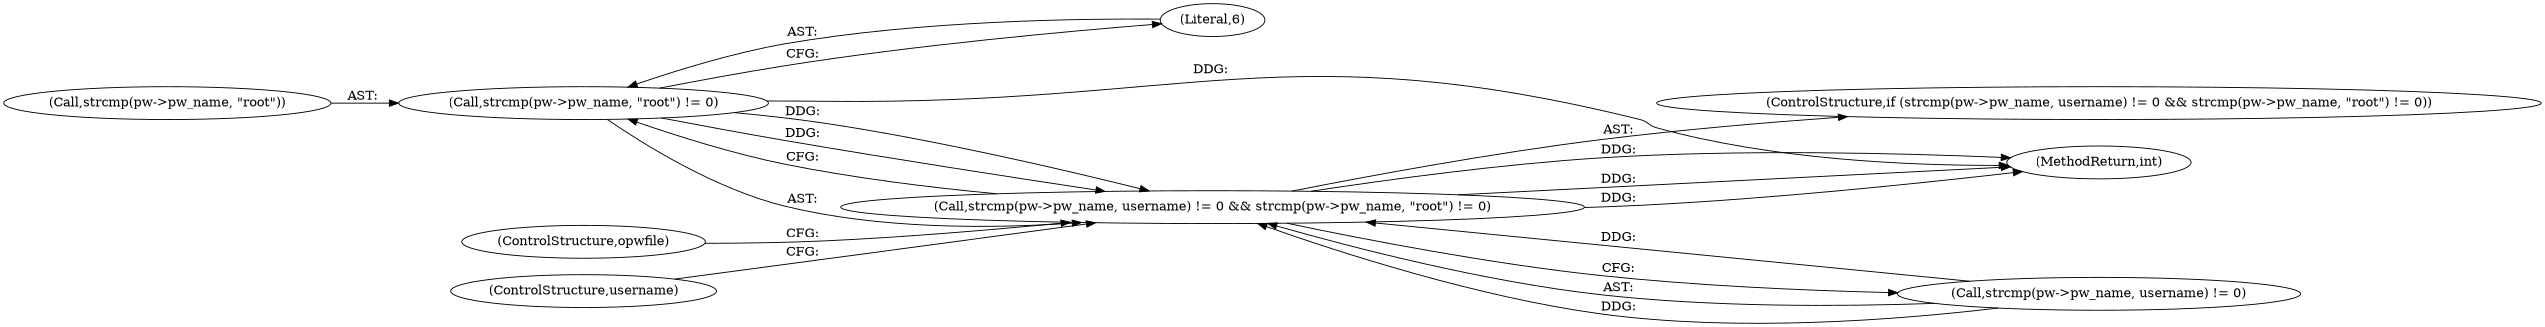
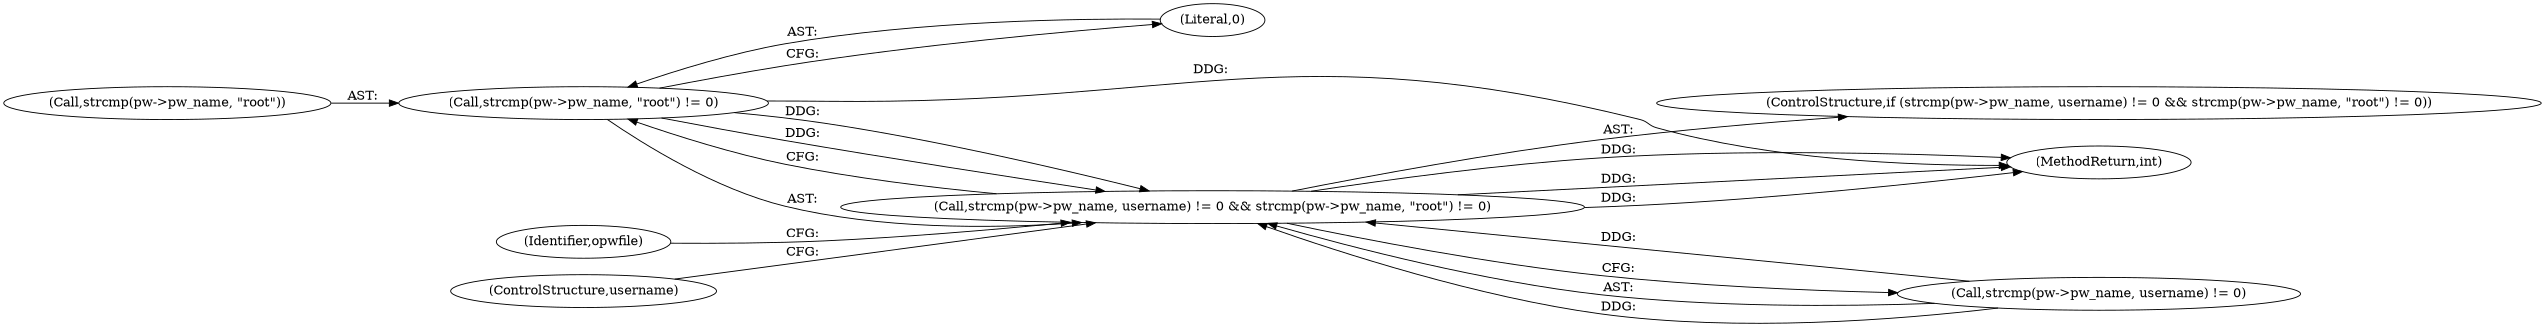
  digraph {
    rankdir=LR
    n1 [label="(Call,strcmp(pw->pw_name, \"root\") != 0)"]
    n2 [label="(Call,strcmp(pw->pw_name, username) != 0 && strcmp(pw->pw_name, \"root\") != 0)"]
-   n3 [label="(Literal,6)"]
+   n3 [label="(Literal,0)"]
    n4 [label="(MethodReturn,int)"]
    n5 [label="(Call,strcmp(pw->pw_name, username) != 0)"]
    n6 [label="(ControlStructure,if (strcmp(pw->pw_name, username) != 0 && strcmp(pw->pw_name, \"root\") != 0))"]
    n7 [label="(Call,strcmp(pw->pw_name, \"root\"))"]
-   n8 [label="(ControlStructure,opwfile)"]
+   n8 [label="(Identifier,opwfile)"]
    n9 [label="(ControlStructure,username)"]
    n1 -> n2 [label="AST: "]
    n1 -> n2 [label="DDG: "]
    n1 -> n2 [label="DDG: "]
    n1 -> n3 [label="CFG: "]
    n1 -> n4 [label="DDG: "]
    n2 -> n1 [label="CFG: "]
    n2 -> n4 [label="DDG: "]
    n2 -> n4 [label="DDG: "]
    n2 -> n4 [label="DDG: "]
    n2 -> n5 [label="CFG: "]
    n2 -> n6 [label="AST: "]
    n3 -> n1 [label="AST: "]
    n5 -> n2 [label="AST: "]
    n5 -> n2 [label="DDG: "]
    n5 -> n2 [label="DDG: "]
    n7 -> n1 [label="AST: "]
    n8 -> n2 [label="CFG: "]
    n9 -> n2 [label="CFG: "]
  }
